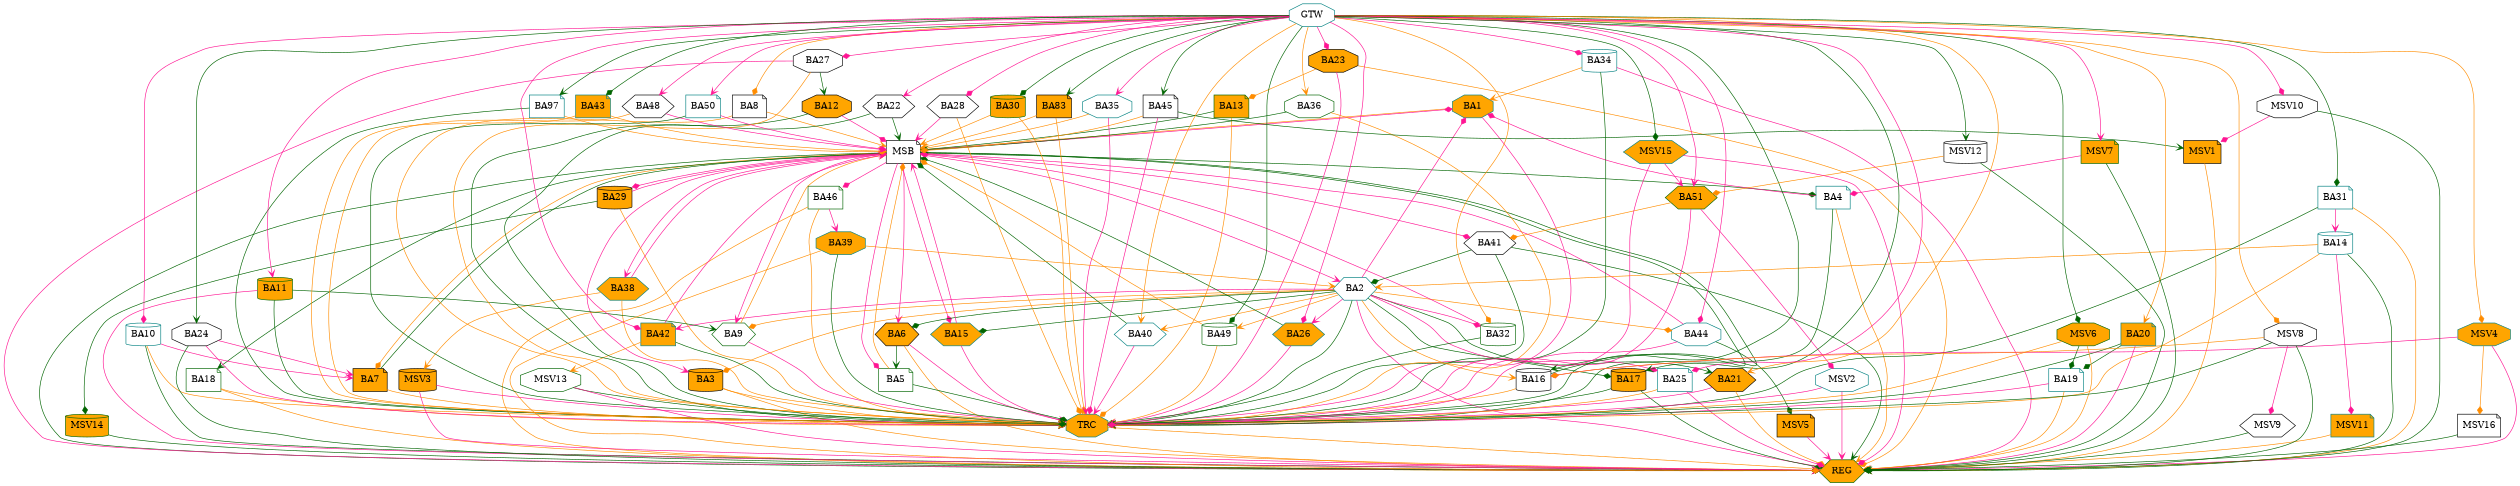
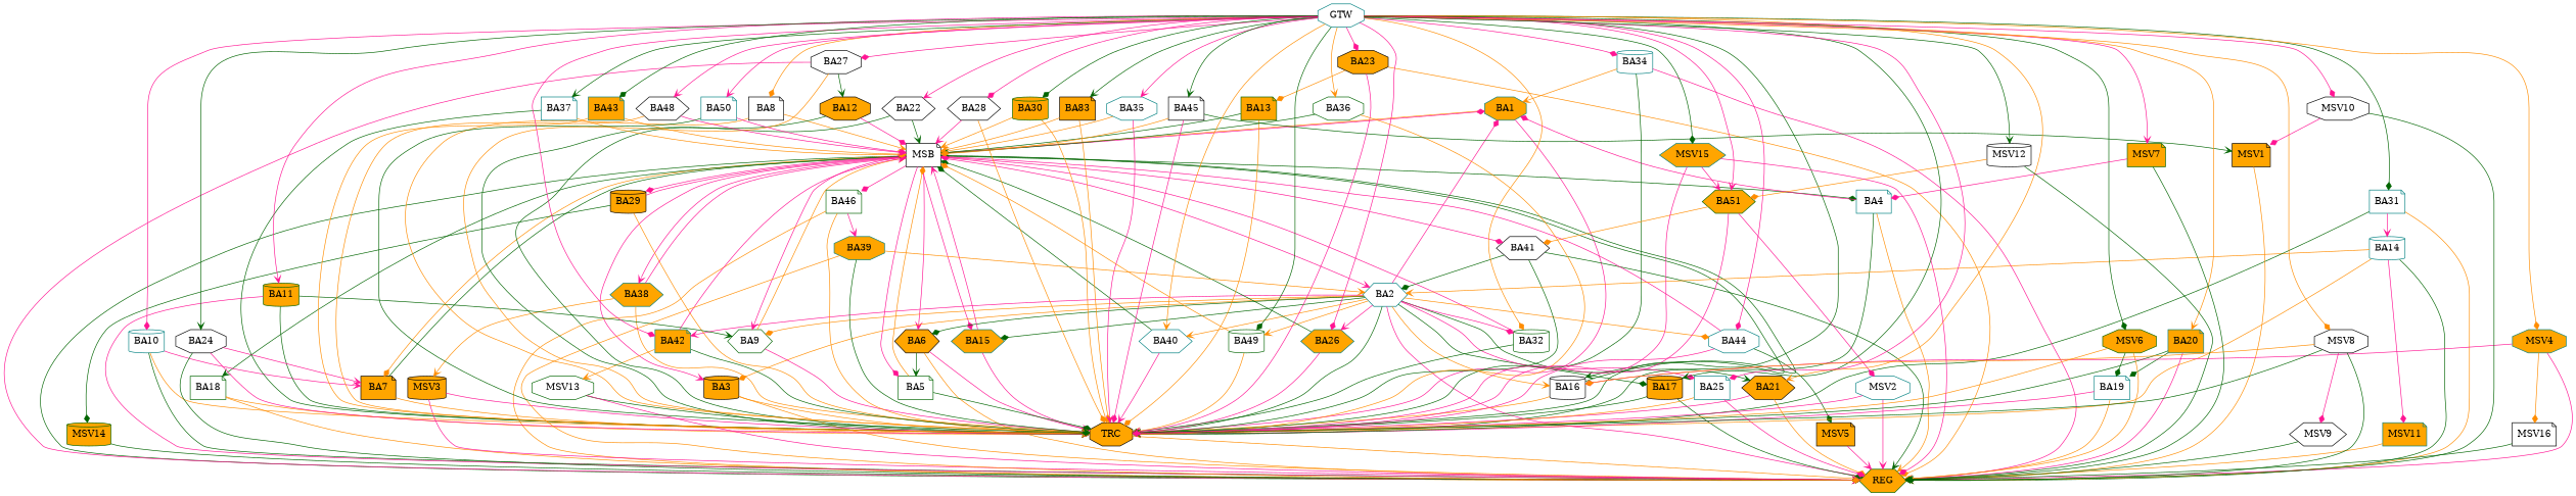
  strict digraph {
    node [color=black fillcolor=white shape=note style=filled]
    edge [arrowhead=diamond color=deeppink]
    n1 [color=teal fillcolor=orange label=BA1 shape=octagon]
    n2 [label=MSB]
-   n3 [color=teal fillcolor=orange label=TRC shape=octagon]
+   n3 [fillcolor=orange label=TRC shape=octagon]
    n4 [color=teal label=BA2 shape=hexagon]
    n5 [fillcolor=orange label=BA3 shape=cylinder]
    n6 [fillcolor=orange label=BA6 shape=hexagon]
    n7 [color=darkgreen label=BA9 shape=hexagon]
    n8 [color=teal fillcolor=orange label=BA15 shape=hexagon]
    n9 [label=BA16 shape=cylinder]
    n10 [color=darkgreen fillcolor=orange label=REG shape=hexagon]
    n11 [color=teal label=BA4]
    n12 [color=darkgreen label=BA5]
    n13 [fillcolor=orange label=BA7]
    n14 [color=darkgreen label=BA18]
    n15 [fillcolor=orange label=BA29 shape=cylinder]
    n16 [color=teal fillcolor=orange label=BA38 shape=hexagon]
    n17 [label=BA41 shape=hexagon]
    n18 [color=darkgreen label=BA46]
    n19 [fillcolor=orange label=BA17 shape=cylinder]
    n20 [fillcolor=orange label=BA21 shape=hexagon]
    n21 [color=teal label=BA25]
    n22 [color=teal fillcolor=orange label=BA26 shape=hexagon]
    n23 [color=darkgreen label=BA32 shape=cylinder]
    n24 [color=teal label=BA40 shape=hexagon]
    n25 [color=teal fillcolor=orange label=BA42]
    n26 [color=teal label=BA44 shape=octagon]
    n27 [color=darkgreen label=BA49 shape=cylinder]
    n28 [color=darkgreen label=MSV13 shape=octagon]
    n29 [fillcolor=orange label=MSV5]
    n30 [label=BA8]
    n31 [color=teal label=BA10 shape=cylinder]
    n32 [color=darkgreen fillcolor=orange label=BA11 shape=cylinder]
    n33 [fillcolor=orange label=BA12 shape=octagon]
    n34 [color=darkgreen fillcolor=orange label=BA13]
    n35 [color=teal label=BA14 shape=cylinder]
    n36 [color=teal fillcolor=orange label=MSV11]
    n37 [color=teal label=BA19]
    n38 [color=teal fillcolor=orange label=BA20]
    n39 [label=BA22 shape=hexagon]
    n40 [fillcolor=orange label=BA23 shape=octagon]
    n41 [label=BA24 shape=octagon]
    n42 [label=BA27 shape=octagon]
    n43 [label=BA28 shape=hexagon]
    n44 [color=darkgreen fillcolor=orange label=MSV14 shape=cylinder]
    n45 [color=darkgreen fillcolor=orange label=BA30 shape=cylinder]
    n46 [color=teal label=BA31]
    n47 [fillcolor=orange label=BA83]
    n48 [color=teal label=BA34 shape=cylinder]
    n49 [color=teal label=BA35 shape=octagon]
    n50 [color=darkgreen label=BA36 shape=octagon]
-   n51 [color=teal label=BA97]
+   n51 [color=teal label=BA37]
    n52 [fillcolor=orange label=MSV3 shape=cylinder]
    n53 [color=teal fillcolor=orange label=BA39 shape=octagon]
    n54 [color=teal fillcolor=orange label=BA43]
    n55 [label=BA45]
    n56 [fillcolor=orange label=MSV1]
    n57 [label=BA48 shape=hexagon]
    n58 [color=teal label=BA50]
    n59 [color=darkgreen fillcolor=orange label=BA51 shape=hexagon]
    n60 [color=teal label=MSV2 shape=octagon]
    n61 [color=teal label=GTW shape=octagon]
    n62 [color=teal fillcolor=orange label=MSV4 shape=octagon]
    n63 [color=darkgreen fillcolor=orange label=MSV6 shape=octagon]
    n64 [color=darkgreen fillcolor=orange label=MSV7]
    n65 [label=MSV8 shape=octagon]
    n66 [label=MSV10 shape=octagon]
    n67 [label=MSV12 shape=cylinder]
    n68 [color=teal fillcolor=orange label=MSV15 shape=hexagon]
    n69 [label=MSV16]
    n70 [label=MSV9 shape=hexagon]
    n1 -> n2 [arrowhead=vee color=darkorange]
    n1 -> n3
    n2 -> n1
    n2 -> n4 [arrowhead=vee]
    n2 -> n5 [arrowhead=vee]
    n2 -> n6 [arrowhead=vee]
    n2 -> n7 [arrowhead=vee]
    n2 -> n8
    n2 -> n9 [arrowhead=vee color=darkgreen]
    n2 -> n10 [color=darkgreen]
    n2 -> n11 [color=darkgreen]
    n2 -> n12
    n2 -> n13 [color=darkorange]
    n2 -> n14 [arrowhead=vee color=darkgreen]
    n2 -> n15
    n2 -> n16 [arrowhead=vee]
    n2 -> n17
    n2 -> n18
    n3 -> n10 [arrowhead=vee color=darkorange]
    n4 -> n1
    n4 -> n3 [color=darkgreen]
    n4 -> n5 [color=darkorange]
    n4 -> n6 [color=darkgreen]
    n4 -> n7 [color=darkorange]
    n4 -> n8 [color=darkgreen]
    n4 -> n9 [arrowhead=vee color=darkorange]
    n4 -> n10 [arrowhead=vee]
    n4 -> n19 [color=darkgreen]
    n4 -> n20 [arrowhead=vee color=darkgreen]
    n4 -> n21
    n4 -> n22 [arrowhead=vee]
    n4 -> n23
    n4 -> n24 [arrowhead=vee color=darkorange]
    n4 -> n25 [arrowhead=vee]
    n4 -> n26 [color=darkorange]
    n4 -> n27 [arrowhead=vee color=darkorange]
    n5 -> n3 [color=darkorange]
    n5 -> n10 [arrowhead=vee color=darkorange]
    n6 -> n3
    n6 -> n10 [arrowhead=vee color=darkorange]
    n6 -> n12 [arrowhead=vee color=darkgreen]
    n7 -> n2 [arrowhead=vee color=darkorange]
    n7 -> n3
    n8 -> n2 [arrowhead=vee]
    n8 -> n3 [arrowhead=vee]
    n9 -> n2 [color=darkgreen]
    n9 -> n3 [color=darkorange]
    n11 -> n1
    n11 -> n3 [color=darkgreen]
    n11 -> n10 [arrowhead=vee color=darkorange]
    n12 -> n2 [color=darkorange]
    n12 -> n3 [color=darkgreen]
    n13 -> n2 [color=darkgreen]
    n13 -> n3 [arrowhead=vee color=darkorange]
    n14 -> n3 [arrowhead=vee color=darkorange]
    n14 -> n10 [color=darkorange]
    n15 -> n2 [arrowhead=vee]
    n15 -> n3 [arrowhead=vee color=darkorange]
    n15 -> n44 [color=darkgreen]
    n16 -> n2 [arrowhead=vee]
    n16 -> n3 [color=darkorange]
    n16 -> n52 [arrowhead=vee color=darkorange]
    n17 -> n3 [arrowhead=vee color=darkgreen]
    n17 -> n4 [color=darkgreen]
    n17 -> n10 [arrowhead=vee color=darkgreen]
    n18 -> n3 [color=darkorange]
    n18 -> n10 [color=darkorange]
    n18 -> n53 [arrowhead=vee]
    n19 -> n3 [color=darkgreen]
    n19 -> n10 [color=darkgreen]
    n20 -> n3 [arrowhead=vee]
    n20 -> n10 [color=darkorange]
    n21 -> n3 [arrowhead=vee color=darkorange]
    n21 -> n10
    n22 -> n2 [color=darkgreen]
    n22 -> n3 [arrowhead=vee]
    n23 -> n2
    n23 -> n3 [color=darkgreen]
    n24 -> n2 [color=darkgreen]
    n24 -> n3 [arrowhead=vee]
    n25 -> n2 [arrowhead=vee]
    n25 -> n3 [color=darkgreen]
    n25 -> n28 [arrowhead=vee color=darkorange]
    n26 -> n2 [arrowhead=vee]
    n26 -> n3
    n26 -> n29 [color=darkgreen]
    n27 -> n2 [color=darkorange]
    n27 -> n3 [arrowhead=vee color=darkorange]
    n28 -> n3 [color=darkgreen]
    n28 -> n10
    n29 -> n10 [arrowhead=vee]
    n30 -> n2 [arrowhead=vee color=darkorange]
    n30 -> n3 [color=darkorange]
    n31 -> n3 [arrowhead=vee color=darkorange]
    n31 -> n10 [arrowhead=vee color=darkgreen]
    n31 -> n13 [arrowhead=vee]
    n32 -> n3 [color=darkgreen]
    n32 -> n7 [arrowhead=vee color=darkgreen]
    n32 -> n10
    n33 -> n2
    n33 -> n3 [arrowhead=vee color=darkgreen]
    n34 -> n2 [color=darkgreen]
    n34 -> n3 [color=darkorange]
    n35 -> n3 [arrowhead=vee color=darkorange]
    n35 -> n4 [arrowhead=vee color=darkorange]
    n35 -> n10 [color=darkgreen]
    n35 -> n36
    n36 -> n10 [color=darkorange]
    n37 -> n3 [arrowhead=vee]
    n37 -> n10 [color=darkorange]
    n38 -> n3 [arrowhead=vee color=darkgreen]
    n38 -> n10
    n38 -> n37 [color=darkgreen]
    n39 -> n2 [arrowhead=vee color=darkgreen]
    n39 -> n3 [arrowhead=vee color=darkgreen]
    n40 -> n3 [arrowhead=vee]
    n40 -> n10 [color=darkorange]
    n40 -> n34 [color=darkorange]
    n41 -> n3 [arrowhead=vee]
    n41 -> n10 [color=darkgreen]
    n41 -> n13 [arrowhead=vee]
    n42 -> n3 [arrowhead=vee color=darkorange]
    n42 -> n10 [arrowhead=vee]
    n42 -> n33 [arrowhead=vee color=darkgreen]
    n43 -> n2 [arrowhead=vee]
    n43 -> n3 [color=darkorange]
    n44 -> n10 [color=darkgreen]
    n45 -> n2 [arrowhead=vee color=darkorange]
    n45 -> n3 [arrowhead=vee color=darkorange]
    n46 -> n3 [arrowhead=vee color=darkgreen]
    n46 -> n10 [arrowhead=vee color=darkorange]
    n46 -> n35 [arrowhead=vee]
    n47 -> n2 [arrowhead=vee color=darkorange]
    n47 -> n3 [color=darkorange]
    n48 -> n1 [arrowhead=vee color=darkorange]
    n48 -> n3 [arrowhead=vee color=darkgreen]
    n48 -> n10 [arrowhead=vee]
    n49 -> n2 [arrowhead=vee color=darkorange]
    n49 -> n3 [arrowhead=vee]
    n50 -> n2 [arrowhead=vee color=darkgreen]
    n50 -> n3 [arrowhead=vee color=darkorange]
    n51 -> n2 [color=darkorange]
    n51 -> n3 [arrowhead=vee color=darkgreen]
    n52 -> n3
    n52 -> n10 [arrowhead=vee]
    n53 -> n3 [arrowhead=vee color=darkgreen]
    n53 -> n4 [arrowhead=vee color=darkorange]
    n53 -> n10 [color=darkorange]
    n54 -> n2 [arrowhead=vee color=darkorange]
    n54 -> n3 [arrowhead=vee color=darkorange]
    n55 -> n2 [color=darkorange]
    n55 -> n3
    n55 -> n56 [arrowhead=vee color=darkgreen]
    n56 -> n10 [color=darkorange]
    n57 -> n2 [arrowhead=vee]
    n57 -> n3 [color=darkorange]
    n58 -> n2
    n58 -> n3 [color=darkgreen]
    n59 -> n3
    n59 -> n17 [color=darkorange]
    n59 -> n60
    n60 -> n3
    n60 -> n10 [arrowhead=vee]
    n61 -> n3 [color=darkgreen]
    n61 -> n19 [arrowhead=vee color=darkgreen]
    n61 -> n20 [arrowhead=vee color=darkorange]
    n61 -> n21
    n61 -> n22
    n61 -> n23 [color=darkorange]
    n61 -> n24 [arrowhead=vee color=darkorange]
    n61 -> n25
    n61 -> n26
    n61 -> n27 [color=darkgreen]
    n61 -> n30 [color=darkorange]
    n61 -> n31
    n61 -> n32 [arrowhead=vee]
    n61 -> n38 [arrowhead=vee color=darkorange]
    n61 -> n39 [arrowhead=vee]
    n61 -> n40
    n61 -> n41 [arrowhead=vee color=darkgreen]
    n61 -> n42
    n61 -> n43
    n61 -> n45 [color=darkgreen]
    n61 -> n46 [color=darkgreen]
    n61 -> n47 [arrowhead=vee color=darkgreen]
    n61 -> n48
    n61 -> n49 [arrowhead=vee]
    n61 -> n50 [arrowhead=vee color=darkorange]
    n61 -> n51 [arrowhead=vee color=darkgreen]
    n61 -> n54 [color=darkgreen]
    n61 -> n55 [arrowhead=vee color=darkgreen]
    n61 -> n57 [arrowhead=vee]
    n61 -> n58 [arrowhead=vee]
    n61 -> n59 [arrowhead=vee]
    n61 -> n62 [color=darkorange]
    n61 -> n63 [color=darkgreen]
    n61 -> n64 [arrowhead=vee]
    n61 -> n65 [color=darkorange]
    n61 -> n66
    n61 -> n67 [arrowhead=vee color=darkgreen]
    n61 -> n68 [color=darkgreen]
    n62 -> n9
    n62 -> n10
    n62 -> n69 [color=darkorange]
    n63 -> n3 [arrowhead=vee color=darkorange]
    n63 -> n10 [arrowhead=vee color=darkorange]
    n63 -> n37 [color=darkgreen]
    n64 -> n10 [color=darkgreen]
    n64 -> n11
    n65 -> n3 [arrowhead=vee color=darkgreen]
    n65 -> n9 [color=darkorange]
    n65 -> n10 [color=darkgreen]
    n65 -> n70
    n66 -> n10 [arrowhead=vee color=darkgreen]
    n66 -> n56
    n67 -> n10 [arrowhead=vee color=darkgreen]
    n67 -> n59 [color=darkorange]
    n68 -> n3
    n68 -> n10
    n68 -> n59 [arrowhead=vee]
    n69 -> n10 [arrowhead=vee color=darkgreen]
    n70 -> n10 [color=darkgreen]
  }
